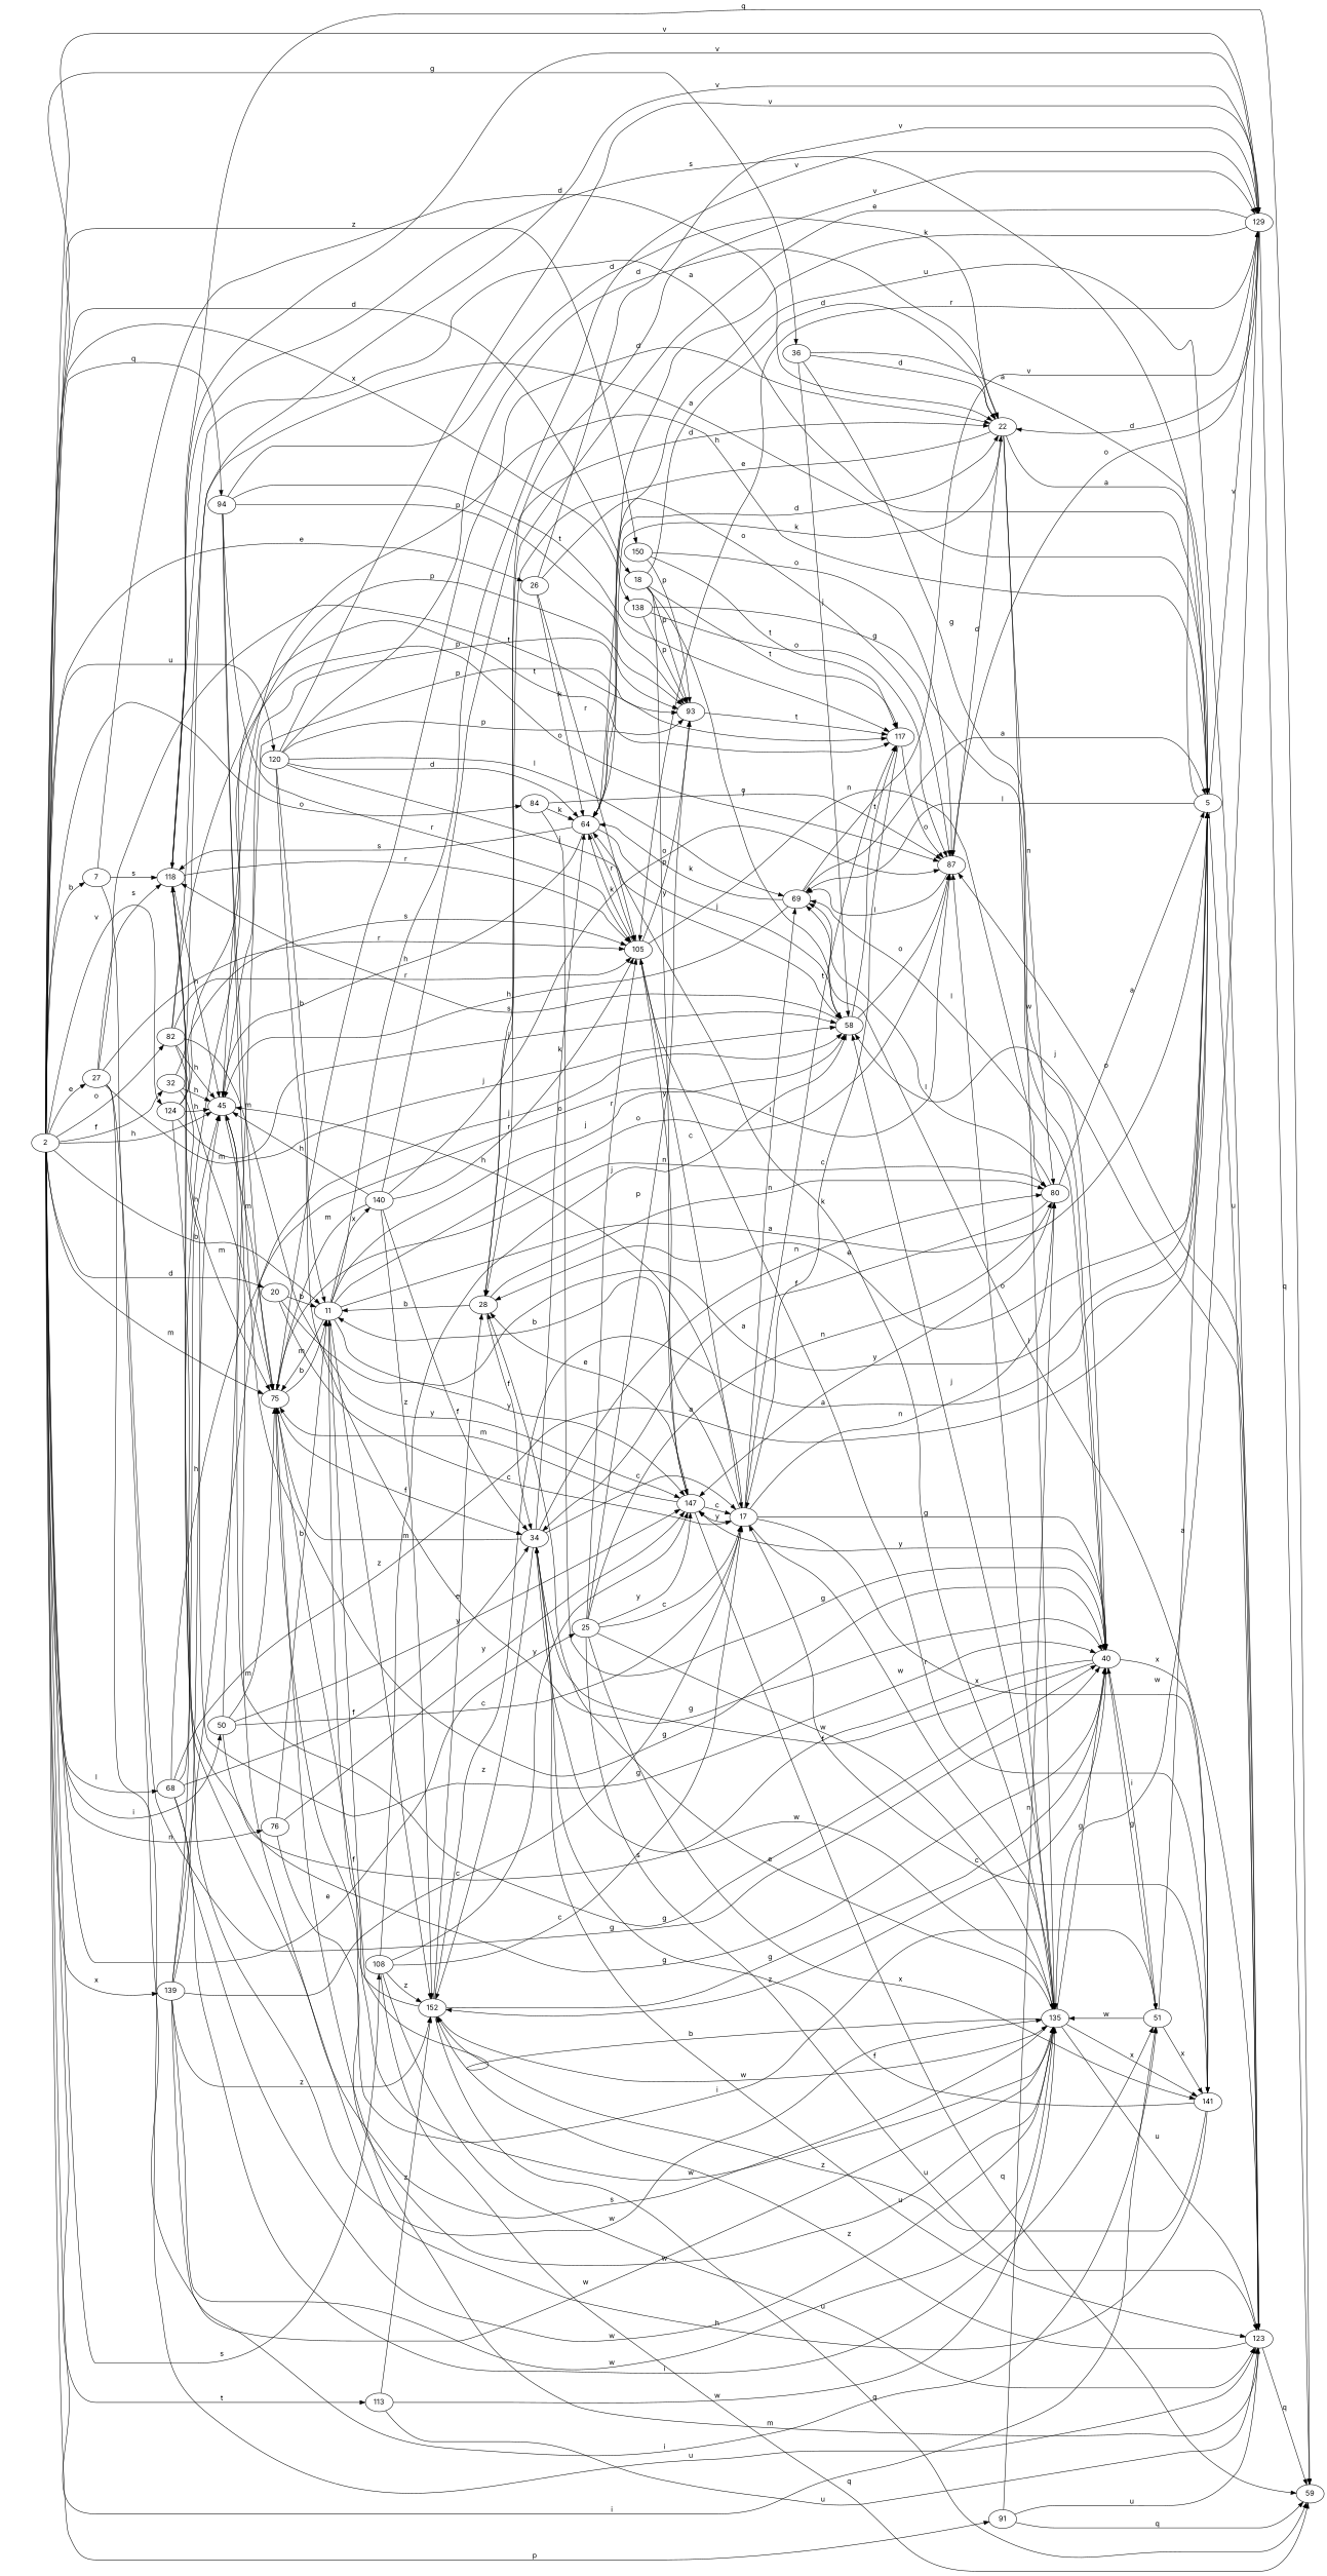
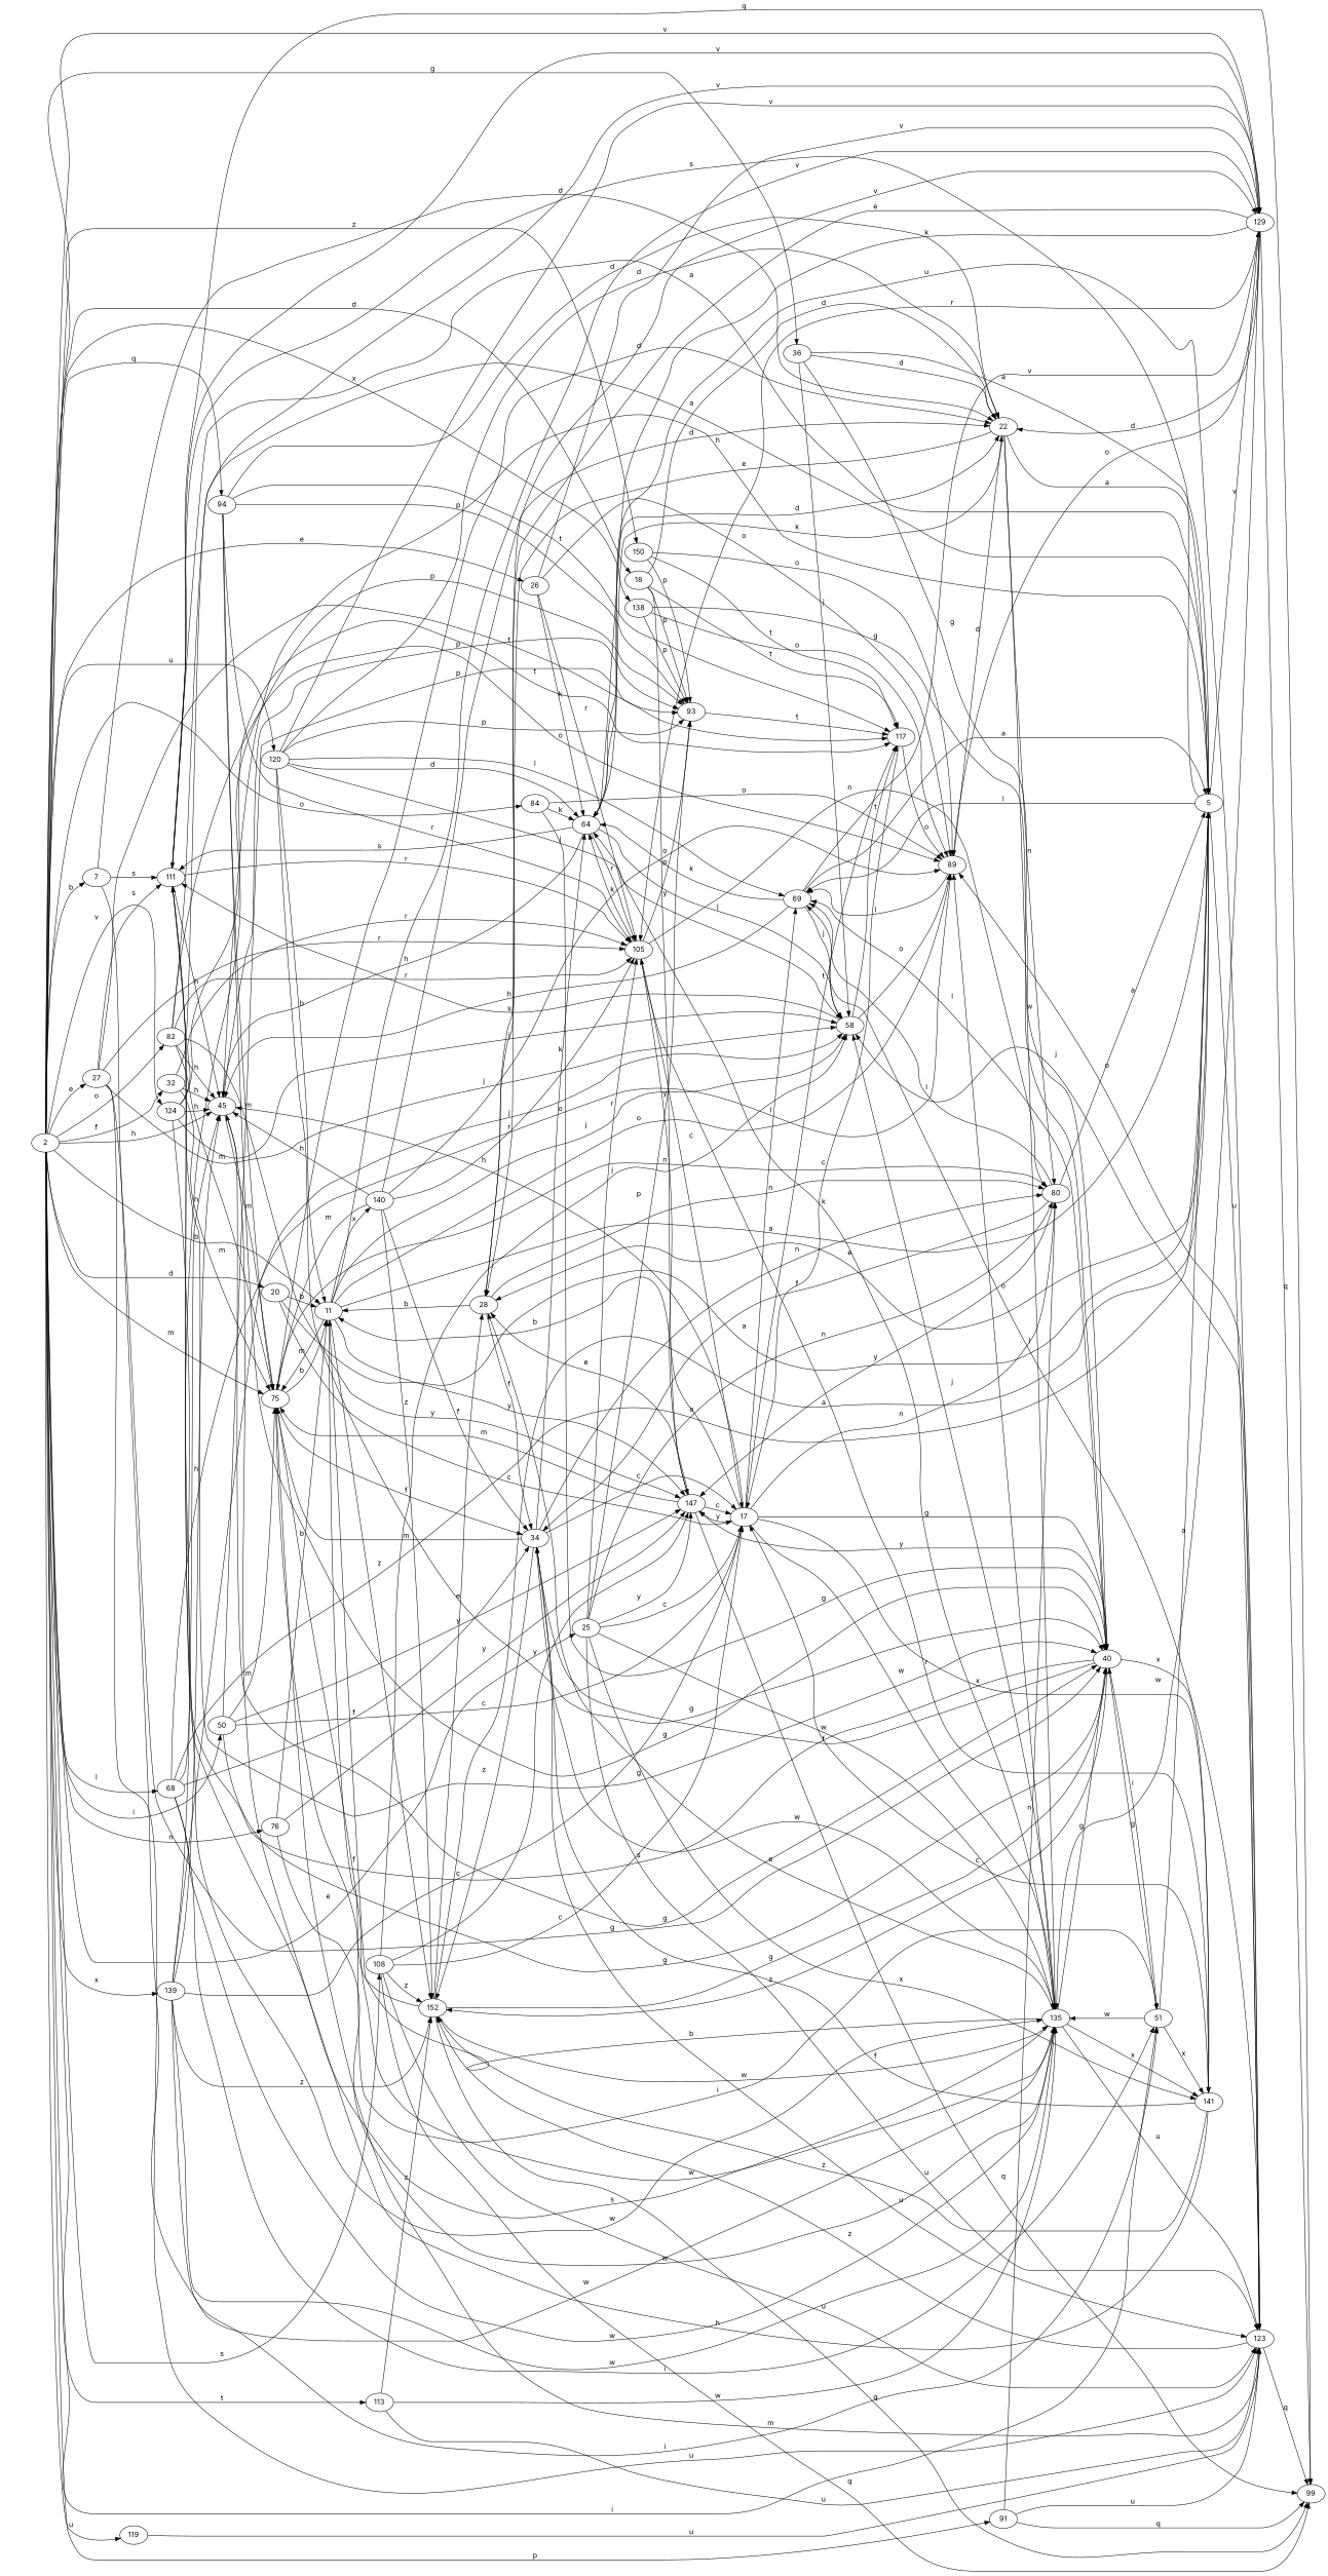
  strict digraph {
    fontname=Inter
    rankdir=LR
    node [fontname=Inter]
    edge [fontname=Inter]
    n1 [label=2]
    7
    11
    18
    20
    25
    26
    27
    32
    36
    45
    50
    51
    68
    75
    76
    82
    84
    91
    94
    108
    113
+   119
    120
    124
    129
    138
    139
    150
-   111 [label=118]
+   111
    22
    135
    5
    58
-   87
+   87 [label=89]
    140
    147
    152
    117
    93
    17
    123
    80
    141
    105
    64
    40
    34
-   99 [label=59]
+   99
    69
    28
    n1 -> 7 [label=b]
    n1 -> 11 [label=b]
    n1 -> 18 [label=d]
    n1 -> 20 [label=d]
    n1 -> 25 [label=e]
    n1 -> 26 [label=e]
    n1 -> 27 [label=e]
    n1 -> 32 [label=f]
    n1 -> 36 [label=g]
    n1 -> 45 [label=h]
    n1 -> 50 [label=i]
    n1 -> 51 [label=i]
    n1 -> 68 [label=l]
    n1 -> 75 [label=m]
    n1 -> 76 [label=n]
    n1 -> 82 [label=o]
    n1 -> 84 [label=o]
    n1 -> 91 [label=p]
    n1 -> 94 [label=q]
    n1 -> 108 [label=s]
    n1 -> 113 [label=t]
+   n1 -> 119 [label=u]
    n1 -> 120 [label=u]
    n1 -> 124 [label=v]
    n1 -> 129 [label=v]
    n1 -> 138 [label=x]
    n1 -> 139 [label=x]
    n1 -> 150 [label=z]
    7 -> 111 [label=s]
    7 -> 22 [label=d]
    7 -> 135 [label=w]
    11 -> 75 [label=m]
    11 -> 129 [label=v]
    11 -> 135 [label=w]
    11 -> 5 [label=a]
    11 -> 58 [label=j]
    11 -> 87 [label=o]
    11 -> 140 [label=x]
    11 -> 147 [label=y]
    11 -> 152 [label=z]
    18 -> 22 [label=d]
    18 -> 147 [label=y]
    18 -> 117 [label=t]
    18 -> 93 [label=p]
    20 -> 11 [label=b]
    20 -> 5 [label=a]
    20 -> 17 [label=c]
    25 -> 135 [label=w]
    25 -> 147 [label=y]
    25 -> 93 [label=p]
    25 -> 17 [label=c]
    25 -> 123 [label=u]
    25 -> 80 [label=n]
    25 -> 141 [label=x]
    25 -> 105 [label=r]
    26 -> 129 [label=v]
    26 -> 87 [label=o]
    26 -> 105 [label=r]
    26 -> 64 [label=k]
    27 -> 111 [label=s]
    27 -> 58 [label=j]
    27 -> 117 [label=t]
    27 -> 123 [label=u]
    27 -> 105 [label=r]
    27 -> 40 [label=g]
    32 -> 45 [label=h]
    32 -> 75 [label=m]
    32 -> 129 [label=v]
    36 -> 22 [label=d]
    36 -> 5 [label=a]
    36 -> 58 [label=j]
    36 -> 40 [label=g]
    45 -> 75 [label=m]
    45 -> 93 [label=p]
    45 -> 40 [label=g]
    50 -> 75 [label=m]
    50 -> 147 [label=y]
    50 -> 93 [label=p]
    50 -> 17 [label=c]
    50 -> 40 [label=g]
    51 -> 135 [label=w]
    51 -> 5 [label=a]
    51 -> 141 [label=x]
    51 -> 40 [label=g]
    68 -> 45 [label=h]
    68 -> 51 [label=i]
    68 -> 135 [label=w]
    68 -> 5 [label=a]
    68 -> 87 [label=o]
    68 -> 34 [label=f]
    75 -> 11 [label=b]
    75 -> 51 [label=i]
    75 -> 22 [label=d]
    75 -> 80 [label=n]
    75 -> 34 [label=f]
    76 -> 11 [label=b]
    76 -> 135 [label=w]
    76 -> 147 [label=y]
    82 -> 45 [label=h]
    82 -> 75 [label=m]
    82 -> 5 [label=a]
    82 -> 87 [label=o]
    82 -> 147 [label=y]
    82 -> 105 [label=r]
    84 -> 87 [label=o]
    84 -> 64 [label=k]
    84 -> 40 [label=g]
    91 -> 123 [label=u]
    91 -> 80 [label=n]
    91 -> 99 [label=q]
    94 -> 75 [label=m]
    94 -> 22 [label=d]
    94 -> 117 [label=t]
    94 -> 93 [label=p]
    94 -> 105 [label=r]
    94 -> 40 [label=g]
    108 -> 58 [label=j]
    108 -> 147 [label=y]
    108 -> 152 [label=z]
    108 -> 17 [label=c]
    108 -> 123 [label=u]
    108 -> 99 [label=q]
    113 -> 135 [label=w]
    113 -> 152 [label=z]
    113 -> 123 [label=u]
+   119 -> 123 [label=u]
    120 -> 11 [label=b]
    120 -> 129 [label=v]
    120 -> 22 [label=d]
    120 -> 58 [label=j]
    120 -> 93 [label=p]
    120 -> 64 [label=d]
    120 -> 40 [label=g]
    120 -> 69 [label=l]
    124 -> 45 [label=h]
    124 -> 135 [label=w]
    124 -> 58 [label=j]
    124 -> 117 [label=t]
-   124 -> 105 [label=s]
+   124 -> 105 [label=r]
    129 -> 22 [label=d]
    129 -> 135 [label=w]
    129 -> 87 [label=o]
    129 -> 105 [label=r]
    129 -> 64 [label=k]
    129 -> 99 [label=q]
    129 -> 28 [label=e]
    138 -> 87 [label=o]
    138 -> 93 [label=p]
    138 -> 40 [label=g]
    139 -> 45 [label=h]
    139 -> 51 [label=i]
    139 -> 135 [label=w]
    139 -> 58 [label=j]
    139 -> 152 [label=z]
    139 -> 93 [label=p]
    139 -> 17 [label=c]
    150 -> 87 [label=o]
    150 -> 117 [label=t]
    150 -> 93 [label=p]
    111 -> 45 [label=h]
    111 -> 129 [label=v]
    111 -> 5 [label=a]
    111 -> 105 [label=r]
    111 -> 40 [label=g]
    111 -> 99 [label=q]
    22 -> 135 [label=w]
    22 -> 5 [label=a]
    22 -> 80 [label=n]
    22 -> 64 [label=k]
    22 -> 28 [label=e]
    135 -> 11 [label=b]
    135 -> 111 [label=s]
    135 -> 58 [label=j]
    135 -> 87 [label=o]
    135 -> 123 [label=u]
    135 -> 141 [label=x]
    135 -> 64 [label=k]
    135 -> 40 [label=g]
    135 -> 28 [label=e]
    5 -> 45 [label=h]
    5 -> 129 [label=v]
    5 -> 111 [label=s]
    5 -> 123 [label=u]
    5 -> 69 [label=l]
    5 -> 28 [label=e]
    58 -> 111 [label=s]
    58 -> 87 [label=o]
    58 -> 117 [label=t]
    87 -> 22 [label=d]
    87 -> 69 [label=l]
    140 -> 45 [label=h]
    140 -> 75 [label=m]
    140 -> 22 [label=d]
    140 -> 87 [label=o]
    140 -> 152 [label=z]
    140 -> 105 [label=r]
    140 -> 34 [label=f]
    147 -> 75 [label=m]
    147 -> 17 [label=c]
    147 -> 99 [label=q]
    147 -> 28 [label=e]
    152 -> 75 [label=f]
    152 -> 135 [label=w]
    152 -> 5 [label=a]
    152 -> 40 [label=g]
    152 -> 99 [label=q]
    152 -> 28 [label=e]
    117 -> 87 [label=o]
    117 -> 17 [label=c]
    93 -> 117 [label=t]
    17 -> 11 [label=b]
    17 -> 45 [label=h]
    17 -> 135 [label=w]
    17 -> 147 [label=y]
    17 -> 117 [label=t]
    17 -> 80 [label=n]
    17 -> 141 [label=x]
    17 -> 40 [label=g]
    17 -> 69 [label=l]
    123 -> 75 [label=m]
    123 -> 58 [label=j]
    123 -> 87 [label=o]
    123 -> 152 [label=z]
    123 -> 99 [label=q]
    123 -> 69 [label=l]
    80 -> 5 [label=a]
    80 -> 147 [label=y]
    80 -> 34 [label=f]
    80 -> 69 [label=l]
    141 -> 45 [label=h]
    141 -> 152 [label=z]
    141 -> 17 [label=c]
    141 -> 105 [label=r]
    141 -> 34 [label=f]
    105 -> 147 [label=y]
    105 -> 93 [label=p]
    105 -> 17 [label=c]
    105 -> 80 [label=n]
    105 -> 64 [label=k]
    64 -> 45 [label=h]
    64 -> 111 [label=s]
    64 -> 22 [label=d]
    64 -> 58 [label=j]
    64 -> 123 [label=u]
    64 -> 105 [label=r]
    40 -> 51 [label=i]
    40 -> 111 [label=s]
    40 -> 147 [label=y]
    40 -> 152 [label=z]
    40 -> 141 [label=x]
    40 -> 34 [label=f]
    40 -> 69 [label=l]
    34 -> 75 [label=m]
    34 -> 135 [label=w]
    34 -> 152 [label=z]
    34 -> 17 [label=c]
    34 -> 123 [label=u]
    34 -> 80 [label=n]
    34 -> 64 [label=k]
    69 -> 45 [label=h]
    69 -> 129 [label=v]
    69 -> 5 [label=a]
-   18 -> 58 [label=j]
+   69 -> 58 [label=j]
    69 -> 64 [label=k]
    28 -> 11 [label=b]
    28 -> 129 [label=v]
    28 -> 80 [label=n]
    28 -> 34 [label=f]
  }
